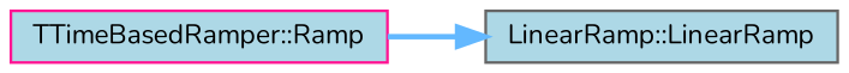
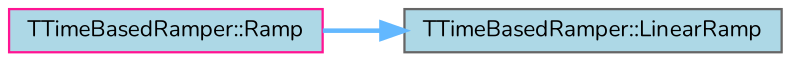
  digraph {
    rankdir=RL
    fontname=Nunito
    node [fillcolor=lightblue fontname=Nunito fontsize=10 shape=box style=filled]
-   n1 [color=gray40 fontcolor=black height=0.2 label="LinearRamp::LinearRamp" width=0.4]
+   n1 [color=gray40 fontcolor=black height=0.2 label="TTimeBasedRamper::LinearRamp" width=0.4]
    n2 [color=deeppink height=0.2 label="TTimeBasedRamper::Ramp" width=0.4]
    n1 -> n2 [color=steelblue1 dir=back fontname=Nunito fontsize=10 labelfontname=Helvetica labelfontsize=10 style=bold]
  }
